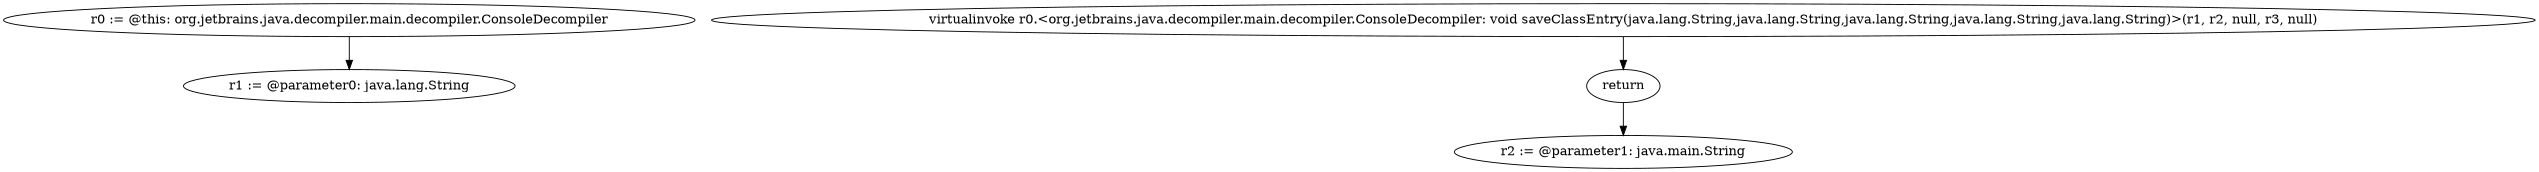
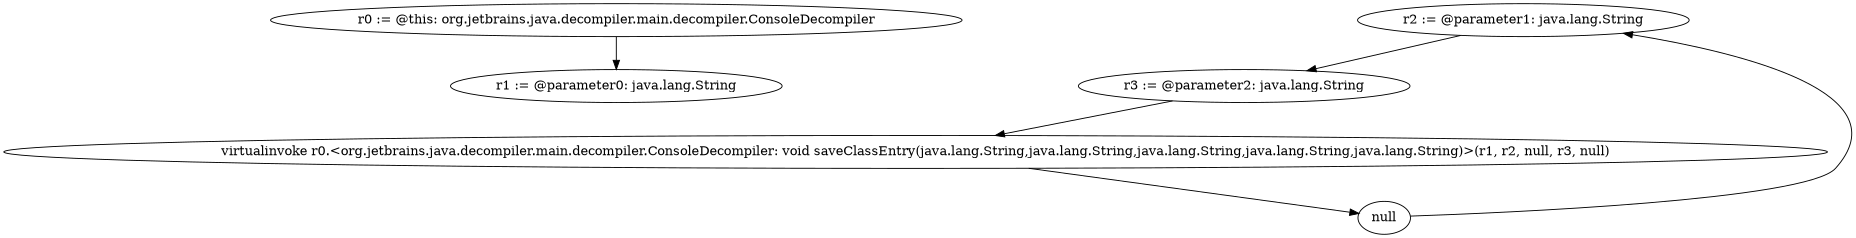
  digraph {
    "r0 := @this: org.jetbrains.java.decompiler.main.decompiler.ConsoleDecompiler"
    "r1 := @parameter0: java.lang.String"
-   "r2 := @parameter1: java.lang.String" [label="r2 := @parameter1: java.main.String"]
+   "r2 := @parameter1: java.lang.String"
+   "r3 := @parameter2: java.lang.String"
    "virtualinvoke r0.<org.jetbrains.java.decompiler.main.decompiler.ConsoleDecompiler: void saveClassEntry(java.lang.String,java.lang.String,java.lang.String,java.lang.String,java.lang.String)>(r1, r2, null, r3, null)"
-   return
+   return [label=null]
    "r0 := @this: org.jetbrains.java.decompiler.main.decompiler.ConsoleDecompiler" -> "r1 := @parameter0: java.lang.String"
+   "r2 := @parameter1: java.lang.String" -> "r3 := @parameter2: java.lang.String"
+   "r3 := @parameter2: java.lang.String" -> "virtualinvoke r0.<org.jetbrains.java.decompiler.main.decompiler.ConsoleDecompiler: void saveClassEntry(java.lang.String,java.lang.String,java.lang.String,java.lang.String,java.lang.String)>(r1, r2, null, r3, null)"
    "virtualinvoke r0.<org.jetbrains.java.decompiler.main.decompiler.ConsoleDecompiler: void saveClassEntry(java.lang.String,java.lang.String,java.lang.String,java.lang.String,java.lang.String)>(r1, r2, null, r3, null)" -> return
    return -> "r2 := @parameter1: java.lang.String"
  }
